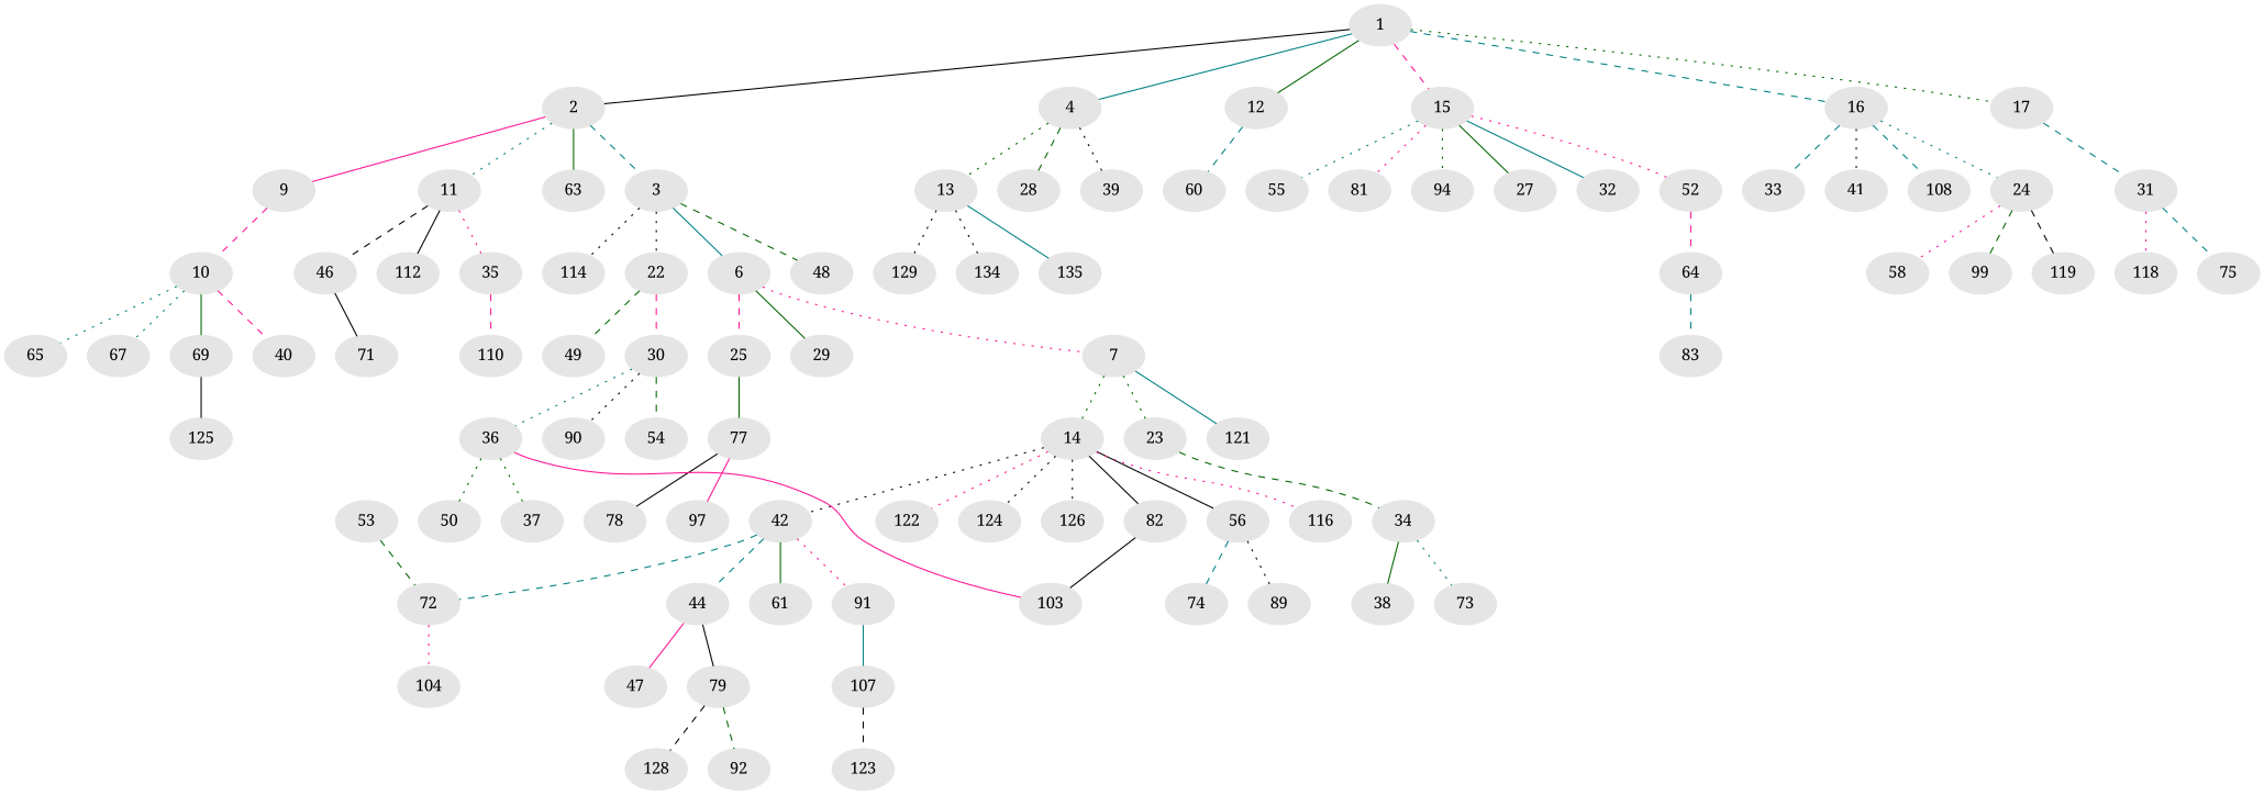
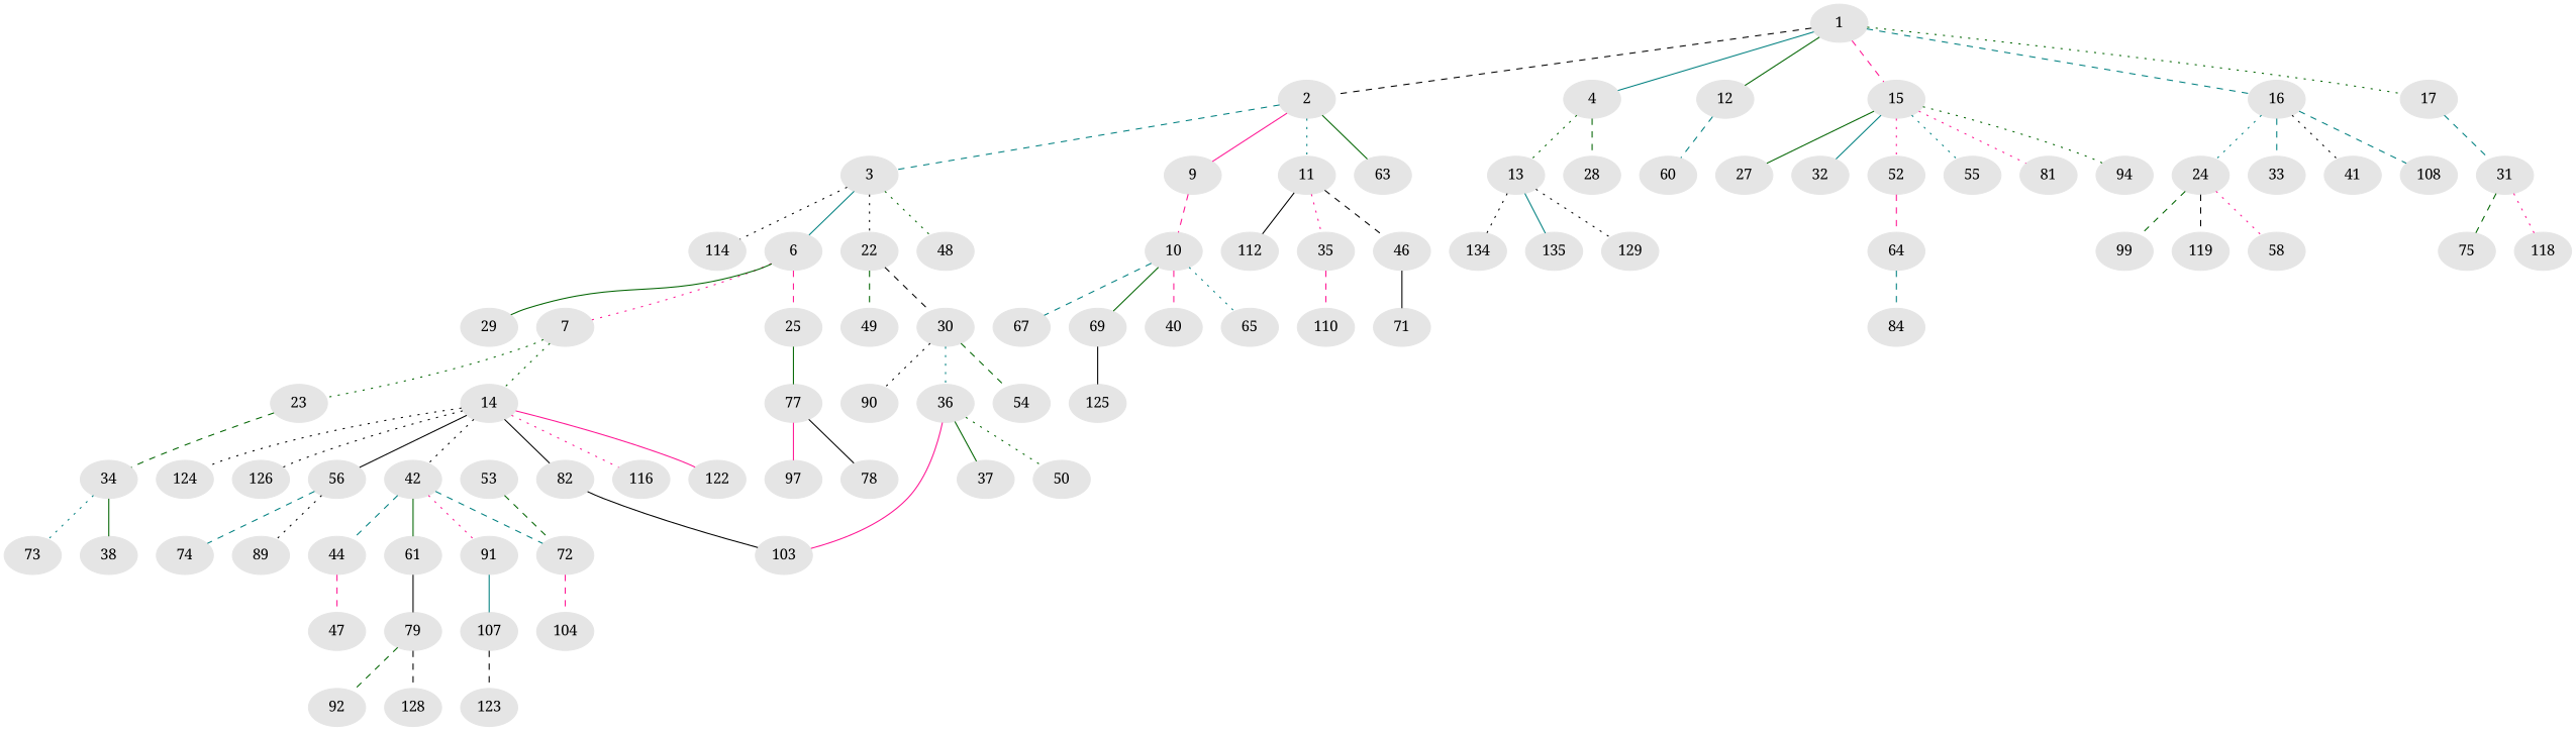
  graph {
    fontname="Noto Serif"
    node [color=gray90 fontname="Noto Serif" style=filled]
    edge [color=black fontname="Noto Serif" style=dashed]
    1 [super="+8"]
    2 [super="+57"]
    4 [super="+5"]
    12 [super="+93"]
    15 [super="+18"]
    16 [super="+100"]
    17
    3 [super="+84"]
    9 [super="+43"]
    11 [super="+115"]
    63 [super="+88"]
    13 [super="+59"]
    28 [super="+68"]
-   39 [super="+45"]
    60 [super="+80"]
    27
    32
    52 [super="+66"]
    55
    81 [super="+82"]
    94 [super="+111"]
    24 [super="+26"]
    33
    41 [super="+117"]
    108
    31 [super="+132"]
    53 [super="+87"]
    72
    6 [super="+21"]
    22 [super="+133"]
    48 [super="+109"]
    114
    10 [super="+19"]
    35
    46
    112
    7
    25
    29
    30
    49 [super="+131"]
    129
    134
    135
    14 [super="+20"]
    23 [super="+102"]
-   121
    77 [super="+105"]
    42 [super="+51"]
    56
    n51 [label=82]
    116
    122
    124
    126
    34 [super="+98"]
    40 [super="+62"]
    65
    67
    69 [super="+76"]
    125
    110
    71 [super="+120"]
    44
    61 [super="+70"]
    91
    74
    89 [super="+130"]
    103
    64 [super="+101"]
    58
    99
    119
    75 [super="+96"]
    118
    36 [super="+95"]
    54
    90
    38 [super="+113"]
    73
    78
    97
    37 [super="+85"]
    50
    47
    79 [super="+106"]
    104
    107 [super="+127"]
    92
    128
-   83
+   83 [label=84]
    123
-   1 -- 2 [style=solid]
+   1 -- 2
    1 -- 4 [color=teal style=solid]
    1 -- 12 [color=darkgreen style=solid]
    1 -- 15 [color=deeppink]
    1 -- 16 [color=teal]
    1 -- 17 [color=darkgreen style=dotted]
    2 -- 3 [color=teal]
    2 -- 9 [color=deeppink style=solid]
    2 -- 11 [color=teal style=dotted]
    2 -- 63 [color=darkgreen style=solid]
    4 -- 13 [color=darkgreen style=dotted]
    4 -- 28 [color=darkgreen]
-   4 -- 39 [style=dotted]
    12 -- 60 [color=teal]
    15 -- 27 [color=darkgreen style=solid]
    15 -- 32 [color=teal style=solid]
    15 -- 52 [color=deeppink style=dotted]
    15 -- 55 [color=teal style=dotted]
    15 -- 81 [color=deeppink style=dotted]
    15 -- 94 [color=darkgreen style=dotted]
    16 -- 24 [color=teal style=dotted]
    16 -- 33 [color=teal]
    16 -- 41 [style=dotted]
    16 -- 108 [color=teal]
    17 -- 31 [color=teal]
    3 -- 6 [color=teal style=solid]
    3 -- 22 [style=dotted]
-   3 -- 48 [color=darkgreen]
+   3 -- 48 [color=darkgreen style=dotted]
    3 -- 114 [style=dotted]
    9 -- 10 [color=deeppink]
    11 -- 35 [color=deeppink style=dotted]
    11 -- 46
    11 -- 112 [style=solid]
    13 -- 129 [style=dotted]
    13 -- 134 [style=dotted]
    13 -- 135 [color=teal style=solid]
    52 -- 64 [color=deeppink]
    24 -- 58 [color=deeppink style=dotted]
    24 -- 99 [color=darkgreen]
    24 -- 119
-   31 -- 75 [color=teal]
+   31 -- 75 [color=darkgreen]
    31 -- 118 [color=deeppink style=dotted]
    53 -- 72 [color=darkgreen]
-   72 -- 104 [color=deeppink style=dotted]
+   72 -- 104 [color=deeppink]
    6 -- 7 [color=deeppink style=dotted]
    6 -- 25 [color=deeppink]
    6 -- 29 [color=darkgreen style=solid]
-   22 -- 30 [color=deeppink]
+   22 -- 30
    22 -- 49 [color=darkgreen]
    10 -- 40 [color=deeppink]
    10 -- 65 [color=teal style=dotted]
-   10 -- 67 [color=teal style=dotted]
+   10 -- 67 [color=teal]
    10 -- 69 [color=darkgreen style=solid]
    35 -- 110 [color=deeppink]
    46 -- 71 [style=solid]
    7 -- 14 [color=darkgreen style=dotted]
    7 -- 23 [color=darkgreen style=dotted]
-   7 -- 121 [color=teal style=solid]
    25 -- 77 [color=darkgreen style=solid]
    30 -- 36 [color=teal style=dotted]
    30 -- 54 [color=darkgreen]
    30 -- 90 [style=dotted]
    14 -- 42 [style=dotted]
    14 -- 56 [style=solid]
    14 -- n51 [style=solid]
    14 -- 116 [color=deeppink style=dotted]
-   14 -- 122 [color=deeppink style=dotted]
+   14 -- 122 [color=deeppink style=solid]
    14 -- 124 [style=dotted]
    14 -- 126 [style=dotted]
    23 -- 34 [color=darkgreen]
    77 -- 78 [style=solid]
    77 -- 97 [color=deeppink style=solid]
    42 -- 72 [color=teal]
    42 -- 44 [color=teal]
    42 -- 61 [color=darkgreen style=solid]
    42 -- 91 [color=deeppink style=dotted]
    56 -- 74 [color=teal]
    56 -- 89 [style=dotted]
    n51 -- 103 [style=solid]
    34 -- 38 [color=darkgreen style=solid]
    34 -- 73 [color=teal style=dotted]
    69 -- 125 [style=solid]
-   44 -- 47 [color=deeppink style=solid]
-   44 -- 79 [style=solid]
+   44 -- 47 [color=deeppink]
+   61 -- 79 [style=solid]
    91 -- 107 [color=teal style=solid]
    64 -- 83 [color=teal]
    36 -- 103 [color=deeppink style=solid]
-   36 -- 37 [color=darkgreen style=dotted]
+   36 -- 37 [color=darkgreen style=solid]
    36 -- 50 [color=darkgreen style=dotted]
    79 -- 92 [color=darkgreen]
    79 -- 128
    107 -- 123
  }
